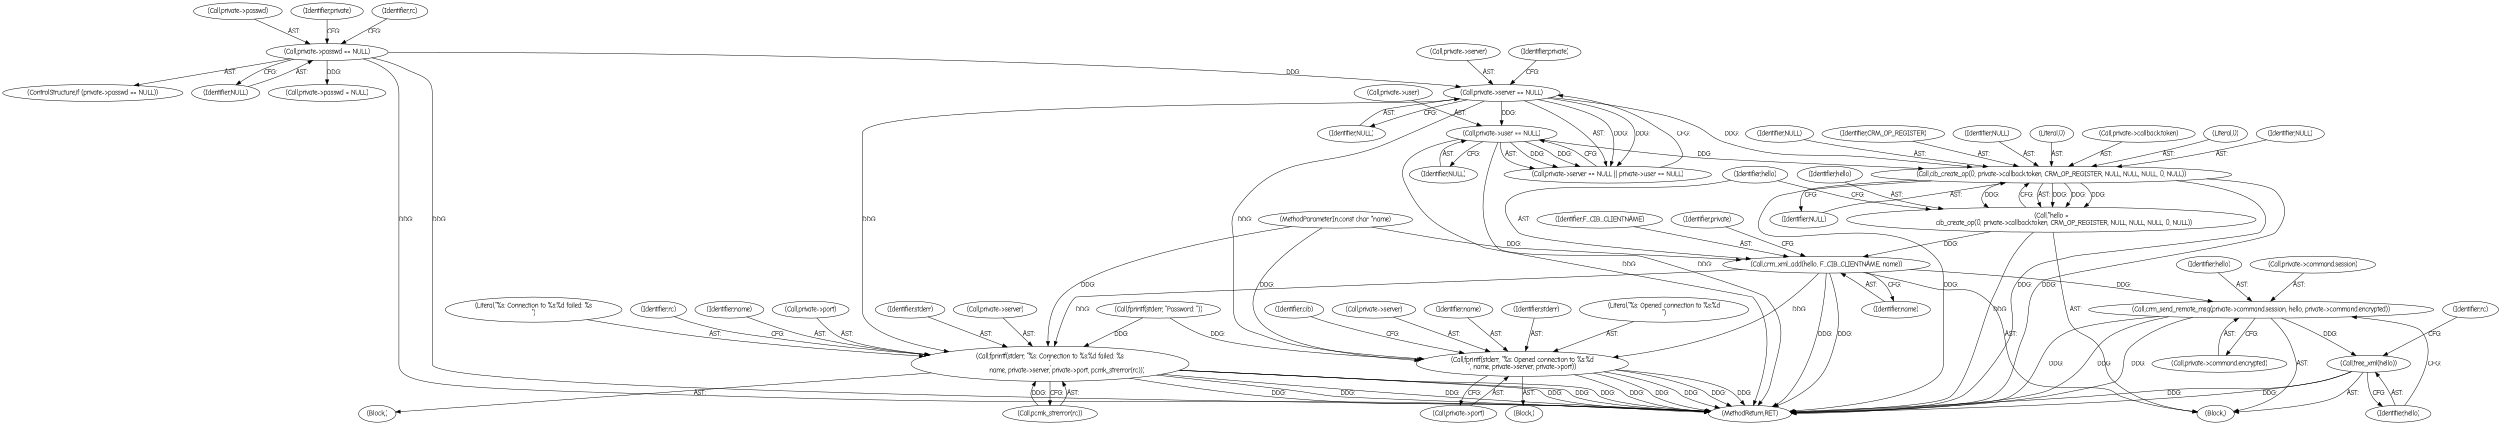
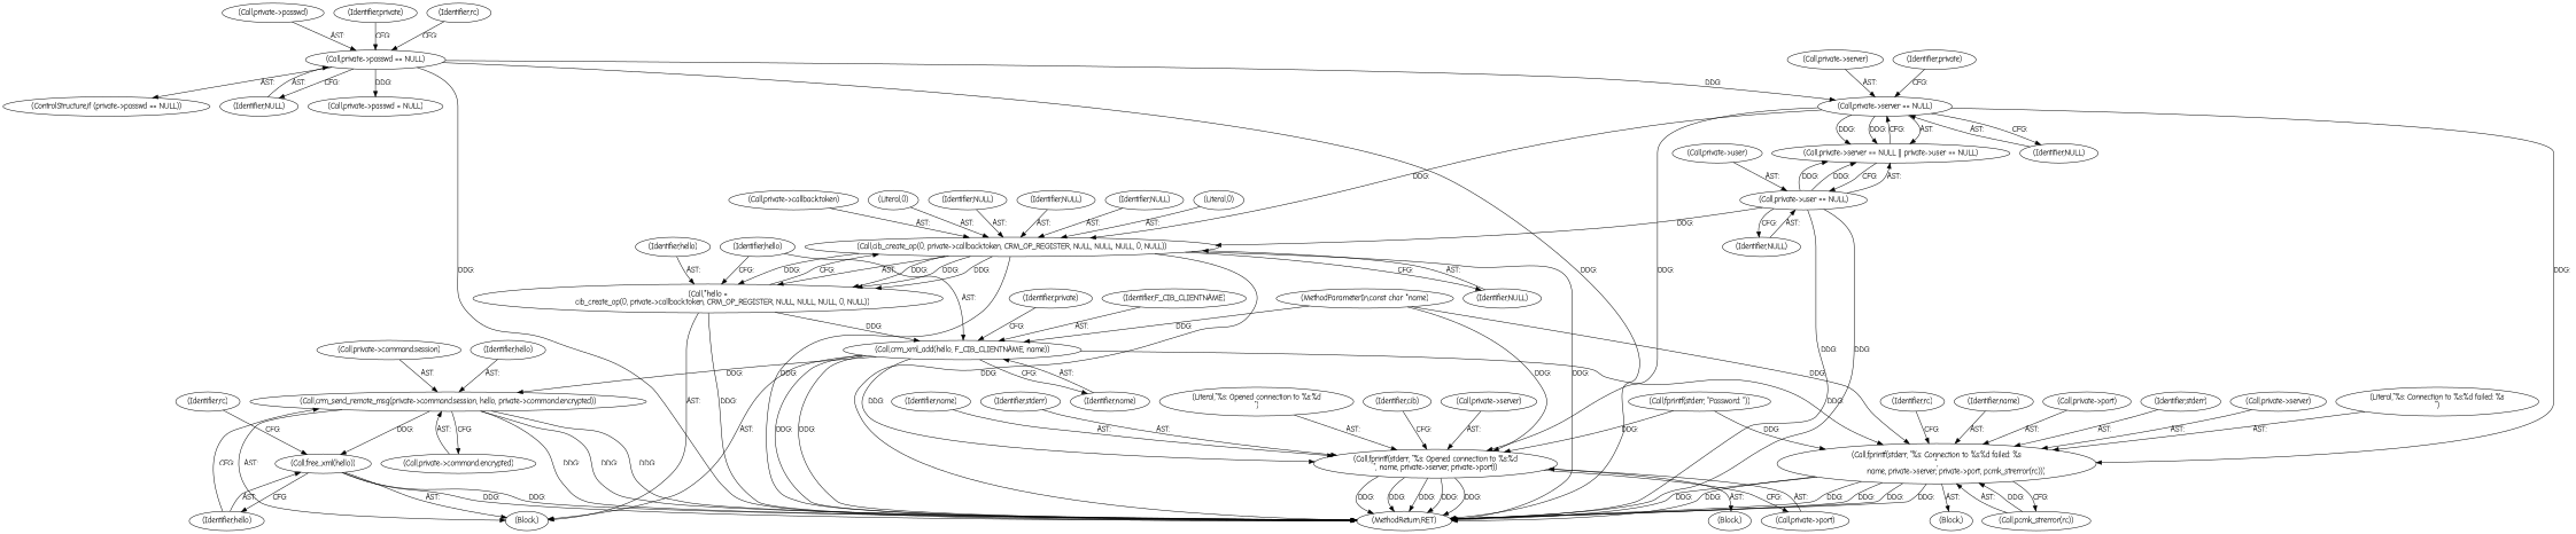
  digraph {
    fontname="Comic Neue"
    node [fontname="Comic Neue"]
    edge [fontname="Comic Neue"]
    n1 [label="(Call,cib_create_op(0, private->callback.token, CRM_OP_REGISTER, NULL, NULL, NULL, 0, NULL))"]
    n2 [label="(Call,*hello =\n            cib_create_op(0, private->callback.token, CRM_OP_REGISTER, NULL, NULL, NULL, 0, NULL))"]
    n3 [label="(MethodReturn,RET)"]
    n4 [label="(Identifier,NULL)"]
    n5 [label="(Call,crm_xml_add(hello, F_CIB_CLIENTNAME, name))"]
    n6 [label="(Block,)"]
    n7 [label="(Call,private->server == NULL)"]
    n8 [label="(Call,private->user == NULL)"]
    n9 [label="(Call,fprintf(stderr, \"%s: Opened connection to %s:%d\n\", name, private->server, private->port))"]
    n10 [label="(Call,fprintf(stderr, \"%s: Connection to %s:%d failed: %s\n\",\n                name, private->server, private->port, pcmk_strerror(rc)))"]
    n11 [label="(Call,private->server == NULL || private->user == NULL)"]
    n12 [label="(Identifier,NULL)"]
    n13 [label="(Identifier,NULL)"]
    n14 [label="(Block,)"]
    n15 [label="(Call,private->port)"]
    n16 [label="(Block,)"]
    n17 [label="(Call,pcmk_strerror(rc))"]
    n18 [label="(Call,private->passwd == NULL)"]
    n19 [label="(ControlStructure,if (private->passwd == NULL))"]
    n20 [label="(Identifier,NULL)"]
    n21 [label="(Call,private->passwd = NULL)"]
    n22 [label="(Call,crm_send_remote_msg(private->command.session, hello, private->command.encrypted))"]
    n23 [label="(Identifier,name)"]
    n24 [label="(Call,free_xml(hello))"]
    n25 [label="(Call,private->command.encrypted)"]
    n26 [label="(Identifier,hello)"]
    n27 [label="(Identifier,rc)"]
    n28 [label="(Call,private->passwd)"]
    n29 [label="(Call,private->callback.token)"]
    n30 [label="(Literal,0)"]
    n31 [label="(Call,fprintf(stderr, \"Password: \"))"]
    n32 [label="(Identifier,rc)"]
    n33 [label="(Identifier,private)"]
    n34 [label="(Identifier,private)"]
    n35 [label="(Identifier,NULL)"]
    n36 [label="(MethodParameterIn,const char *name)"]
    n37 [label="(Identifier,cib)"]
    n38 [label="(Call,private->server)"]
    n39 [label="(Identifier,name)"]
    n40 [label="(Identifier,hello)"]
    n41 [label="(Identifier,name)"]
    n42 [label="(Call,private->port)"]
    n43 [label="(Identifier,stderr)"]
    n44 [label="(Literal,\"%s: Opened connection to %s:%d\n\")"]
    n45 [label="(Call,private->user)"]
    n46 [label="(Identifier,stderr)"]
    n47 [label="(Call,private->command.session)"]
    n48 [label="(Identifier,private)"]
    n49 [label="(Identifier,NULL)"]
    n50 [label="(Call,private->server)"]
-   n51 [label="(Identifier,CRM_OP_REGISTER)"]
    n52 [label="(Identifier,NULL)"]
    n53 [label="(Identifier,hello)"]
    n54 [label="(Identifier,F_CIB_CLIENTNAME)"]
    n55 [label="(Literal,\"%s: Connection to %s:%d failed: %s\n\")"]
    n56 [label="(Identifier,rc)"]
    n57 [label="(Call,private->server)"]
    n58 [label="(Identifier,hello)"]
    n59 [label="(Literal,0)"]
    n1 -> n2 [label="AST: "]
    n1 -> n2 [label="DDG: "]
    n1 -> n2 [label="DDG: "]
    n1 -> n2 [label="DDG: "]
    n1 -> n2 [label="DDG: "]
    n1 -> n3 [label="DDG: "]
    n1 -> n3 [label="DDG: "]
    n1 -> n3 [label="DDG: "]
    n1 -> n4 [label="CFG: "]
    n2 -> n1 [label="CFG: "]
    n2 -> n3 [label="DDG: "]
    n2 -> n5 [label="DDG: "]
    n2 -> n6 [label="AST: "]
    n4 -> n1 [label="AST: "]
    n5 -> n3 [label="DDG: "]
    n5 -> n3 [label="DDG: "]
    n5 -> n6 [label="AST: "]
    n5 -> n9 [label="DDG: "]
    n5 -> n10 [label="DDG: "]
    n5 -> n22 [label="DDG: "]
    n5 -> n23 [label="CFG: "]
    n7 -> n1 [label="DDG: "]
-   n7 -> n8 [label="DDG: "]
    n7 -> n9 [label="DDG: "]
    n7 -> n10 [label="DDG: "]
    n7 -> n11 [label="AST: "]
    n7 -> n11 [label="DDG: "]
    n7 -> n11 [label="DDG: "]
    n7 -> n12 [label="CFG: "]
    n8 -> n1 [label="DDG: "]
    n8 -> n3 [label="DDG: "]
    n8 -> n3 [label="DDG: "]
    n8 -> n11 [label="AST: "]
    n8 -> n11 [label="DDG: "]
    n8 -> n11 [label="DDG: "]
    n8 -> n13 [label="CFG: "]
    n9 -> n3 [label="DDG: "]
    n9 -> n3 [label="DDG: "]
    n9 -> n3 [label="DDG: "]
    n9 -> n3 [label="DDG: "]
    n9 -> n3 [label="DDG: "]
    n9 -> n14 [label="AST: "]
    n9 -> n15 [label="CFG: "]
    n10 -> n3 [label="DDG: "]
    n10 -> n3 [label="DDG: "]
    n10 -> n3 [label="DDG: "]
    n10 -> n3 [label="DDG: "]
    n10 -> n3 [label="DDG: "]
    n10 -> n3 [label="DDG: "]
    n10 -> n16 [label="AST: "]
    n10 -> n17 [label="CFG: "]
    n11 -> n7 [label="CFG: "]
    n11 -> n8 [label="CFG: "]
    n12 -> n7 [label="AST: "]
    n13 -> n8 [label="AST: "]
    n15 -> n9 [label="AST: "]
    n17 -> n10 [label="AST: "]
    n17 -> n10 [label="DDG: "]
    n18 -> n3 [label="DDG: "]
    n18 -> n3 [label="DDG: "]
    n18 -> n7 [label="DDG: "]
    n18 -> n19 [label="AST: "]
    n18 -> n20 [label="CFG: "]
    n18 -> n21 [label="DDG: "]
    n20 -> n18 [label="AST: "]
    n22 -> n3 [label="DDG: "]
    n22 -> n3 [label="DDG: "]
    n22 -> n3 [label="DDG: "]
    n22 -> n6 [label="AST: "]
    n22 -> n24 [label="DDG: "]
    n22 -> n25 [label="CFG: "]
    n23 -> n5 [label="AST: "]
    n24 -> n3 [label="DDG: "]
    n24 -> n3 [label="DDG: "]
    n24 -> n6 [label="AST: "]
    n24 -> n26 [label="CFG: "]
    n25 -> n22 [label="AST: "]
    n26 -> n22 [label="CFG: "]
    n26 -> n24 [label="AST: "]
    n27 -> n24 [label="CFG: "]
    n28 -> n18 [label="AST: "]
    n29 -> n1 [label="AST: "]
    n30 -> n1 [label="AST: "]
    n31 -> n9 [label="DDG: "]
    n31 -> n10 [label="DDG: "]
    n32 -> n10 [label="CFG: "]
    n33 -> n5 [label="CFG: "]
    n34 -> n7 [label="CFG: "]
    n35 -> n1 [label="AST: "]
    n36 -> n5 [label="DDG: "]
    n36 -> n9 [label="DDG: "]
    n36 -> n10 [label="DDG: "]
    n37 -> n9 [label="CFG: "]
    n38 -> n9 [label="AST: "]
    n39 -> n10 [label="AST: "]
    n40 -> n2 [label="AST: "]
    n41 -> n9 [label="AST: "]
    n42 -> n10 [label="AST: "]
    n43 -> n9 [label="AST: "]
    n44 -> n9 [label="AST: "]
    n45 -> n8 [label="AST: "]
    n46 -> n10 [label="AST: "]
    n47 -> n22 [label="AST: "]
    n48 -> n18 [label="CFG: "]
    n49 -> n1 [label="AST: "]
    n50 -> n10 [label="AST: "]
-   n51 -> n1 [label="AST: "]
    n52 -> n1 [label="AST: "]
    n53 -> n22 [label="AST: "]
    n54 -> n5 [label="AST: "]
    n55 -> n10 [label="AST: "]
    n56 -> n18 [label="CFG: "]
    n57 -> n7 [label="AST: "]
    n58 -> n2 [label="CFG: "]
    n58 -> n5 [label="AST: "]
    n59 -> n1 [label="AST: "]
  }
